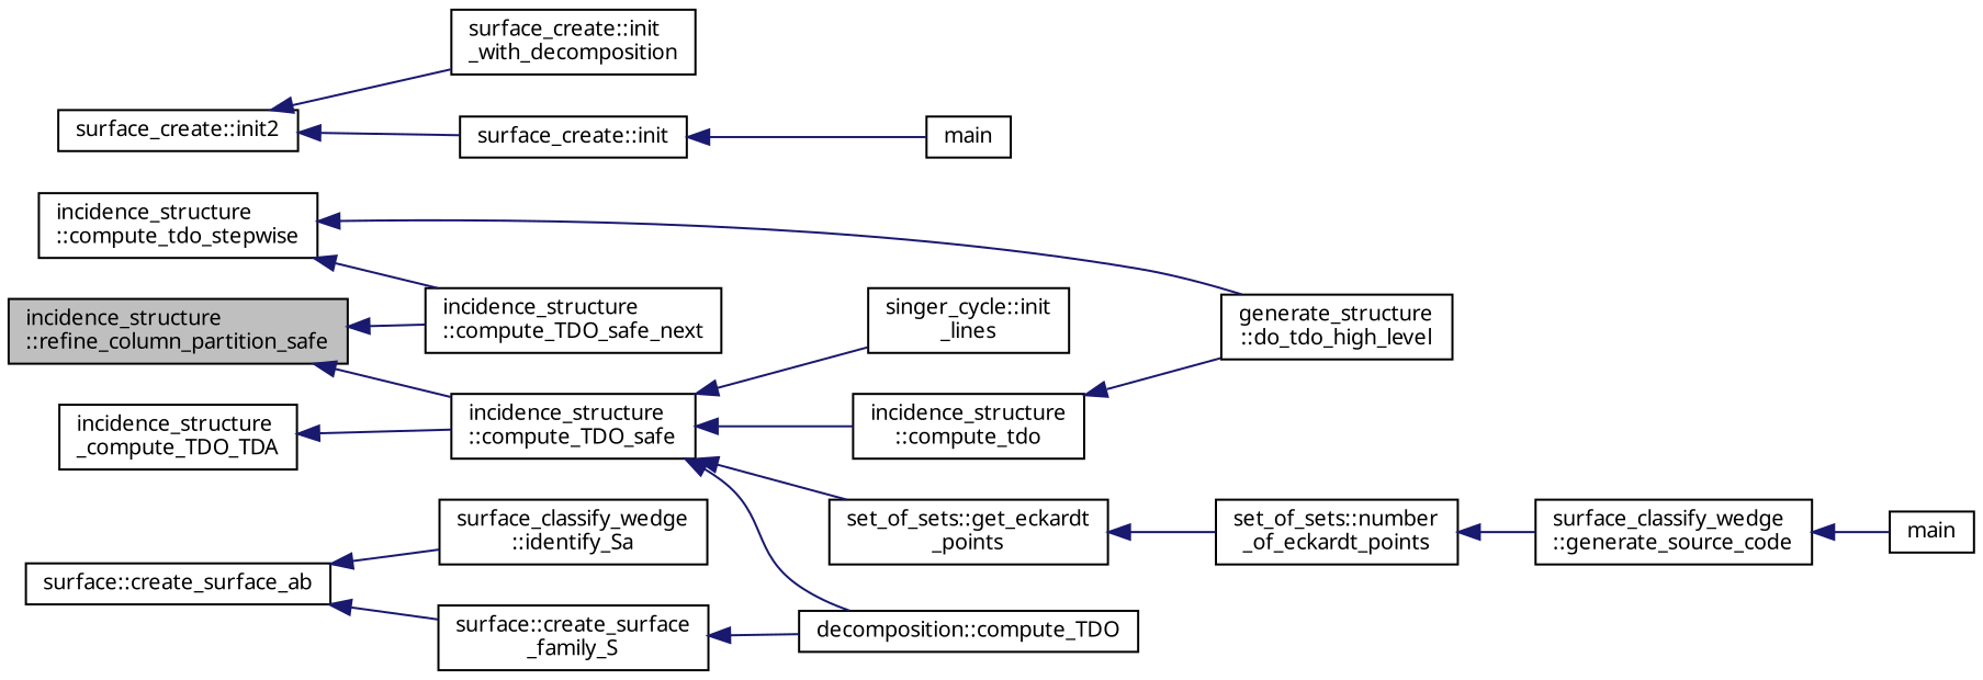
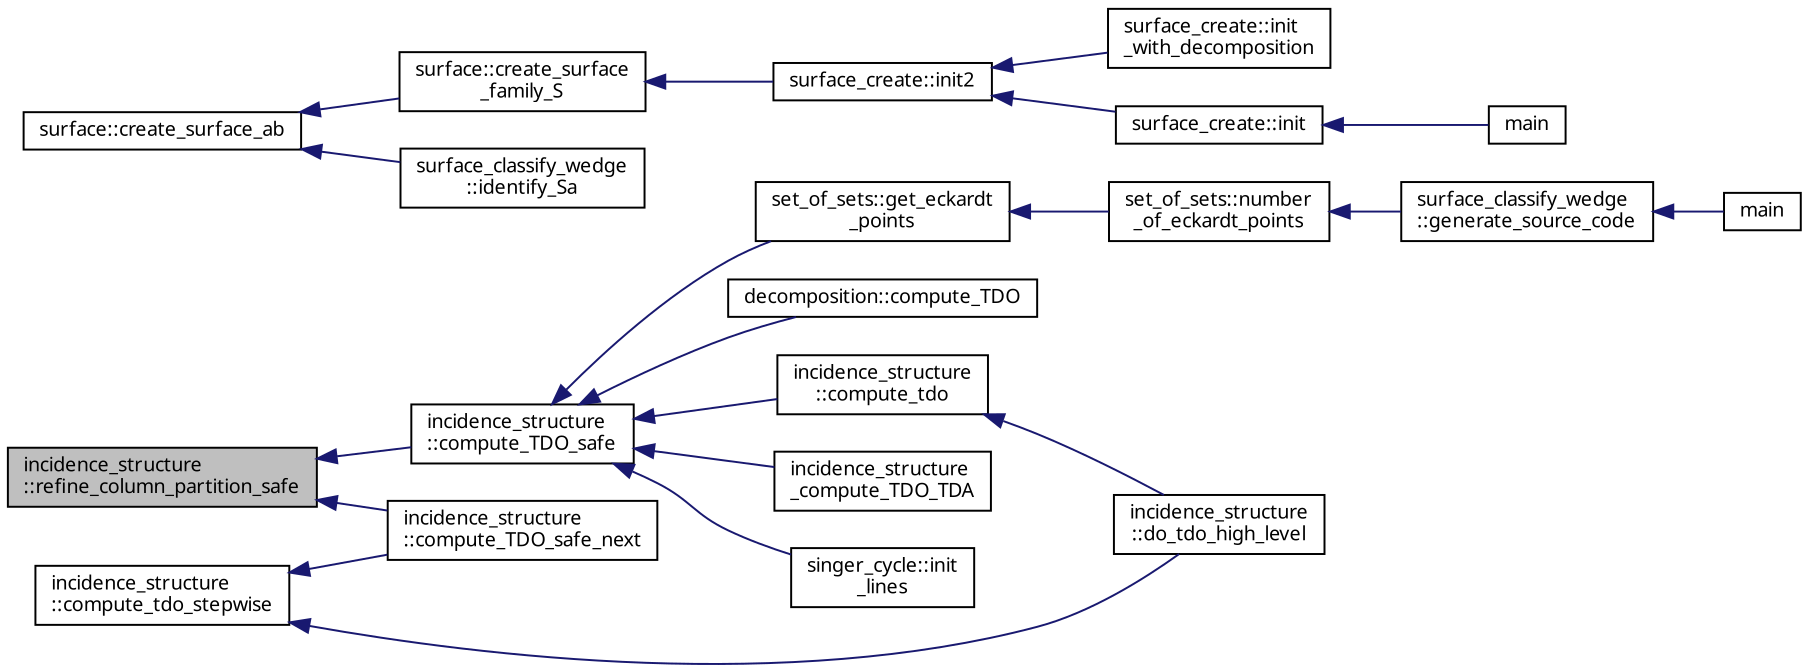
  digraph {
    fontname="Noto Sans"
    rankdir=LR
    node [color=black fillcolor=white fontname="Noto Sans" fontsize=10 shape=record style=filled]
    edge [color=midnightblue dir=back fontname="Noto Sans" fontsize=10 labelfontname=Helvetica labelfontsize=10 style=solid]
    n1 [fillcolor=grey75 fontcolor=black height=0.2 label="incidence_structure\l::refine_column_partition_safe" width=0.4]
    n2 [height=0.2 label="incidence_structure\l::compute_TDO_safe_next" width=0.4]
    n3 [height=0.2 label="incidence_structure\l::compute_TDO_safe" width=0.4]
    n4 [height=0.2 label="set_of_sets::get_eckardt\l_points" width=0.4]
    n5 [height=0.2 label="decomposition::compute_TDO" width=0.4]
    n6 [height=0.2 label="incidence_structure\l::compute_tdo" width=0.4]
    n7 [height=0.2 label="incidence_structure\l_compute_TDO_TDA" width=0.4]
    n8 [height=0.2 label="singer_cycle::init\l_lines" width=0.4]
    n9 [height=0.2 label="incidence_structure\l::compute_tdo_stepwise" width=0.4]
-   n10 [height=0.2 label="generate_structure\l::do_tdo_high_level" width=0.4]
+   n10 [height=0.2 label="incidence_structure\l::do_tdo_high_level" width=0.4]
    n11 [height=0.2 label="set_of_sets::number\l_of_eckardt_points" width=0.4]
    n12 [height=0.2 label="surface_classify_wedge\l::generate_source_code" width=0.4]
    n13 [height=0.2 label="surface::create_surface_ab" width=0.4]
    n14 [height=0.2 label="surface::create_surface\l_family_S" width=0.4]
    n15 [height=0.2 label="surface_classify_wedge\l::identify_Sa" width=0.4]
    n16 [height=0.2 label=main width=0.4]
    n17 [height=0.2 label="surface_create::init2" width=0.4]
    n18 [height=0.2 label="surface_create::init\l_with_decomposition" width=0.4]
    n19 [height=0.2 label="surface_create::init" width=0.4]
    n20 [height=0.2 label=main width=0.4]
    n1 -> n2
    n1 -> n3
    n3 -> n4
    n3 -> n5
    n3 -> n6
-   n7 -> n3
+   n3 -> n7
    n3 -> n8
    n4 -> n11
    n6 -> n10
    n9 -> n2
    n9 -> n10
    n11 -> n12
    n12 -> n16
    n13 -> n14
    n13 -> n15
-   n14 -> n5
+   n14 -> n17
    n17 -> n18
    n17 -> n19
    n19 -> n20
  }
